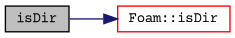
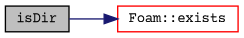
  digraph {
    rankdir=LR
    fontname="Courier Prime"
    node [fontname="Courier Prime" fontsize=10 shape=record]
    n1 [color=black fillcolor=grey75 fontcolor=black height=0.2 label=isDir style=filled width=0.4]
-   n2 [color=red height=0.2 label="Foam::isDir" width=0.4]
+   n2 [color=red height=0.2 label="Foam::exists" width=0.4]
    n1 -> n2 [color=midnightblue fontname="Courier Prime" fontsize=10 labelfontname=Helvetica labelfontsize=10 style=solid]
  }
